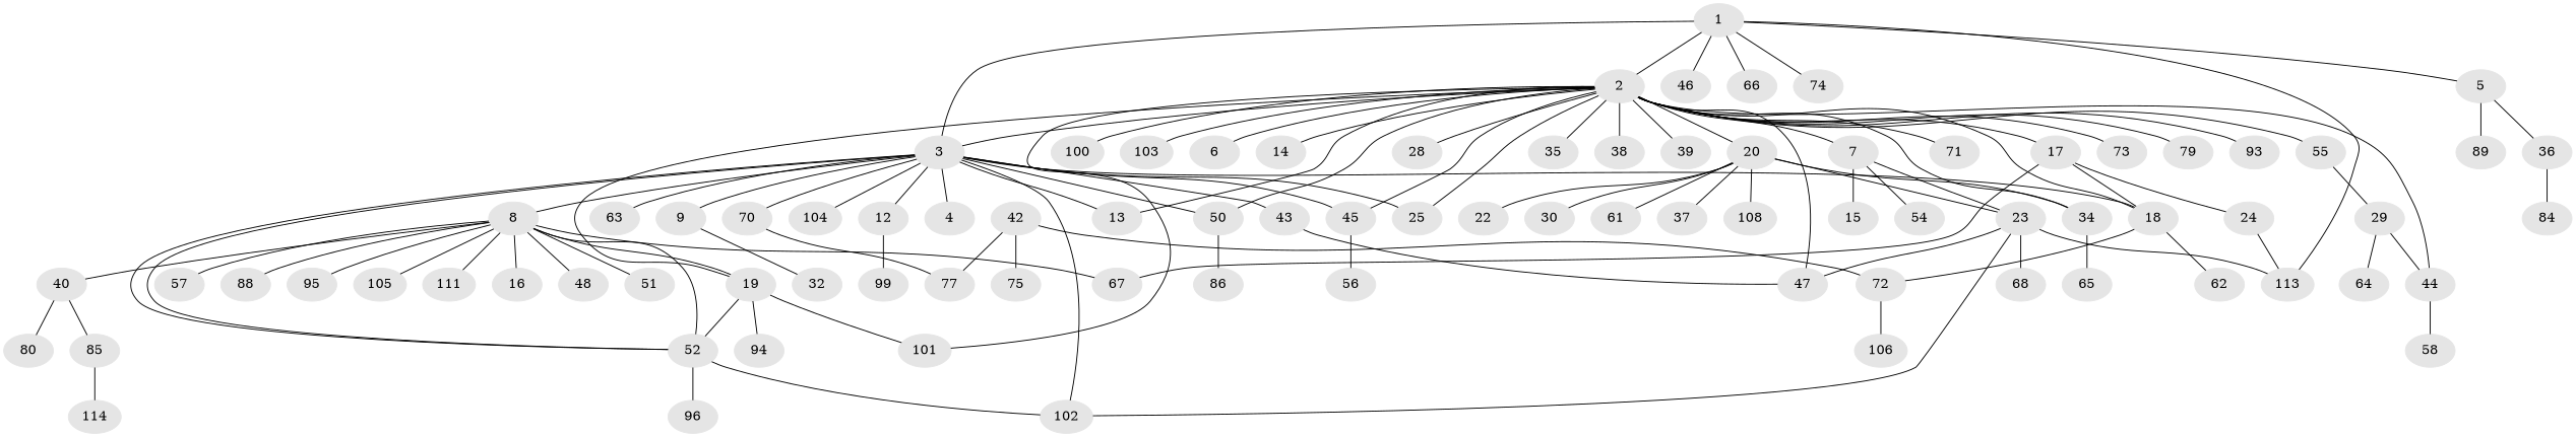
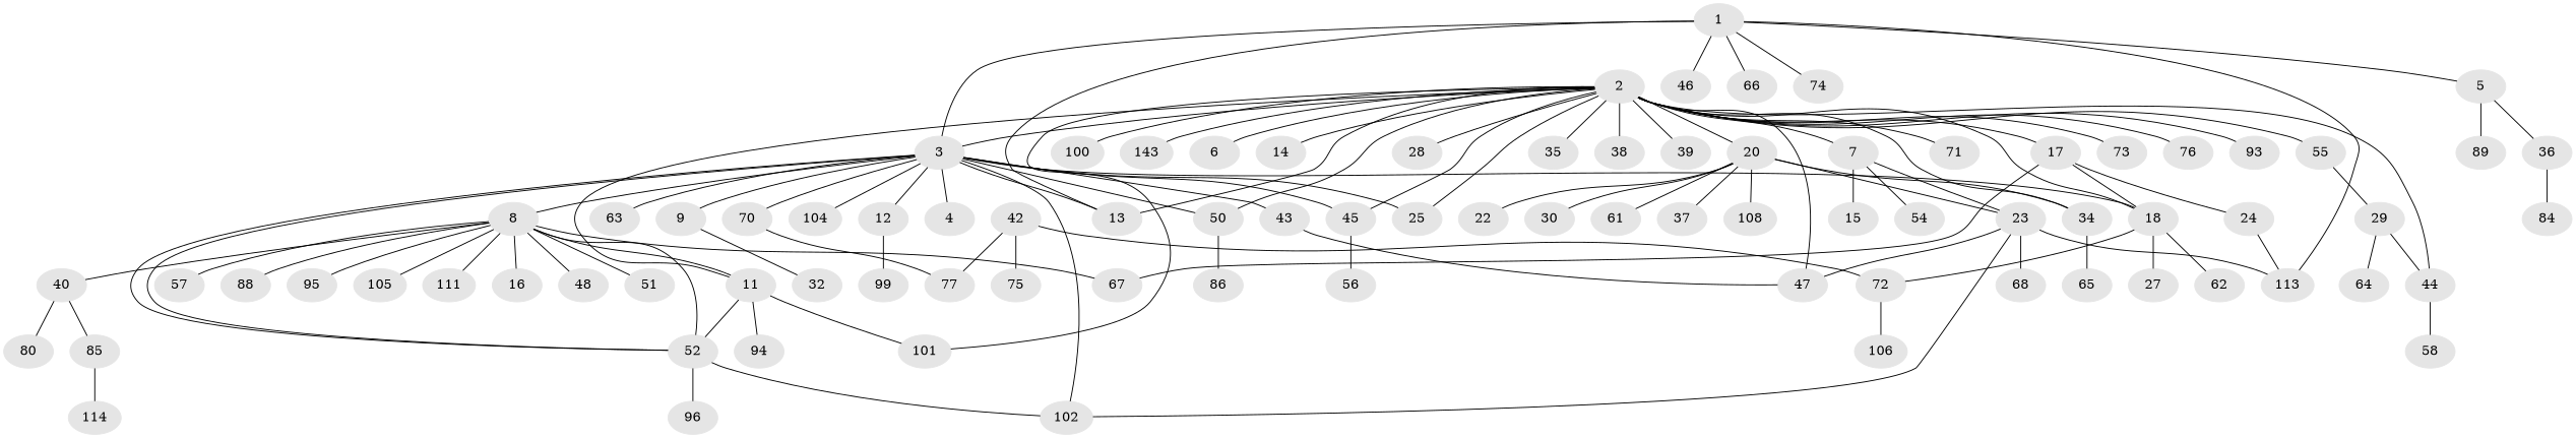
  graph {
    node [color=gray90 style=filled]
    1 [super="+41"]
    2 [super="+19"]
    3 [super="+78"]
    5 [super="+10"]
    46 [super="+60"]
    66 [super="+92"]
    74
    113
    6
    7 [super="+81"]
-   11 [super="+83" label=19]
+   11 [super="+83"]
    13
    14
    17 [super="+59"]
    18 [super="+26"]
    20 [super="+21"]
    25
    28
    34 [super="+69"]
    35 [super="+90"]
    38
    39
    44
    45 [super="+98"]
    47 [super="+79"]
    50 [super="+87"]
    55
    71
    73
-   76 [label=79]
+   76
    93
    100
    101
-   103
+   103 [label=143]
    4 [super="+31"]
    8 [super="+33"]
    9 [super="+107"]
    12 [super="+110"]
    43
    52 [super="+82"]
    63
    70
    102
    104
    36
    89
    15
    23 [super="+91"]
    54
    94
    67
    24
+   27
    62
    72 [super="+115"]
    22
    30
    37
    61
    108
    29 [super="+112"]
    64
    65
    58
    56
    86
    16
    40 [super="+49"]
    48 [super="+53"]
    51
    57
    88
    95
    105
    111
    32 [super="+97"]
    99
    96
    77
    84
    68
    80
    85
    42
    75
    106
    114
-   1 -- 2
+   1 -- 13
    1 -- 3
    1 -- 5
    1 -- 46
    1 -- 66
    1 -- 74
    1 -- 113
    2 -- 3
    2 -- 6
    2 -- 7
    2 -- 11
    2 -- 13
    2 -- 14
    2 -- 17 [weight=2]
    2 -- 18
    2 -- 20
    2 -- 25
    2 -- 28
    2 -- 34
    2 -- 35 [weight=2]
    2 -- 38
    2 -- 39
    2 -- 44
    2 -- 45
    2 -- 47
    2 -- 50
    2 -- 55
    2 -- 71
    2 -- 73
    2 -- 76
    2 -- 93
    2 -- 100
    2 -- 101
    2 -- 103
    3 -- 13
    3 -- 18
    3 -- 25
    3 -- 45
    3 -- 50
    3 -- 4
    3 -- 8
    3 -- 9
    3 -- 12
    3 -- 43
    3 -- 52
    3 -- 52
    3 -- 63
    3 -- 70
    3 -- 102
    3 -- 104
    5 -- 36
    5 -- 89
    7 -- 15
    7 -- 23
    7 -- 54
    11 -- 101
    11 -- 52
    11 -- 94
    17 -- 18
    17 -- 67
    17 -- 24
+   18 -- 27
    18 -- 62
    18 -- 72
    20 -- 34
    20 -- 23
    20 -- 22
    20 -- 30
    20 -- 37
    20 -- 61
    20 -- 108
    34 -- 65
    44 -- 58
    45 -- 56
    50 -- 86
    55 -- 29
    8 -- 11
    8 -- 52
    8 -- 67
    8 -- 16
    8 -- 40
    8 -- 48
    8 -- 51
    8 -- 57
    8 -- 88
    8 -- 95
    8 -- 105
    8 -- 111
    9 -- 32
    12 -- 99
    43 -- 47
    52 -- 102
    52 -- 96
    70 -- 77
    36 -- 84
    23 -- 113
    23 -- 47
    23 -- 102
    23 -- 68
    24 -- 113
    72 -- 106
    29 -- 44
    29 -- 64
    40 -- 80
    40 -- 85
    85 -- 114
    42 -- 72
    42 -- 77
    42 -- 75
  }
